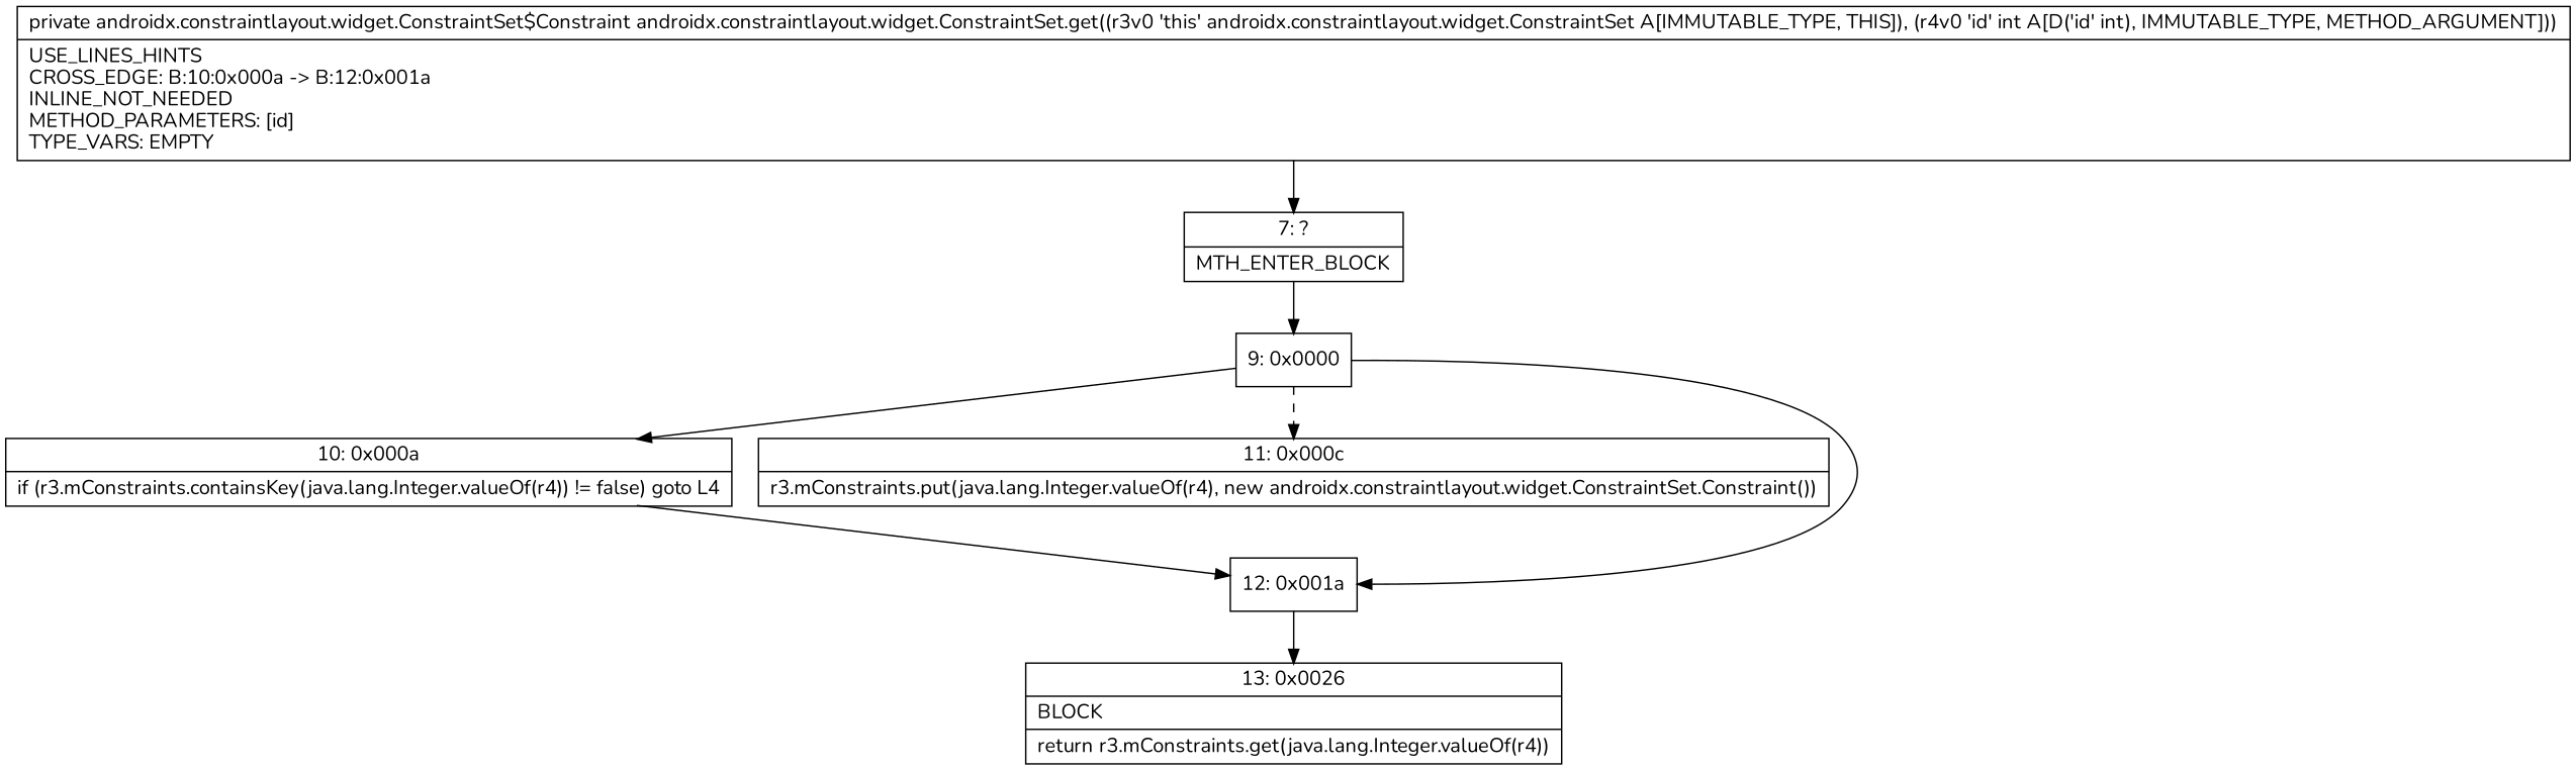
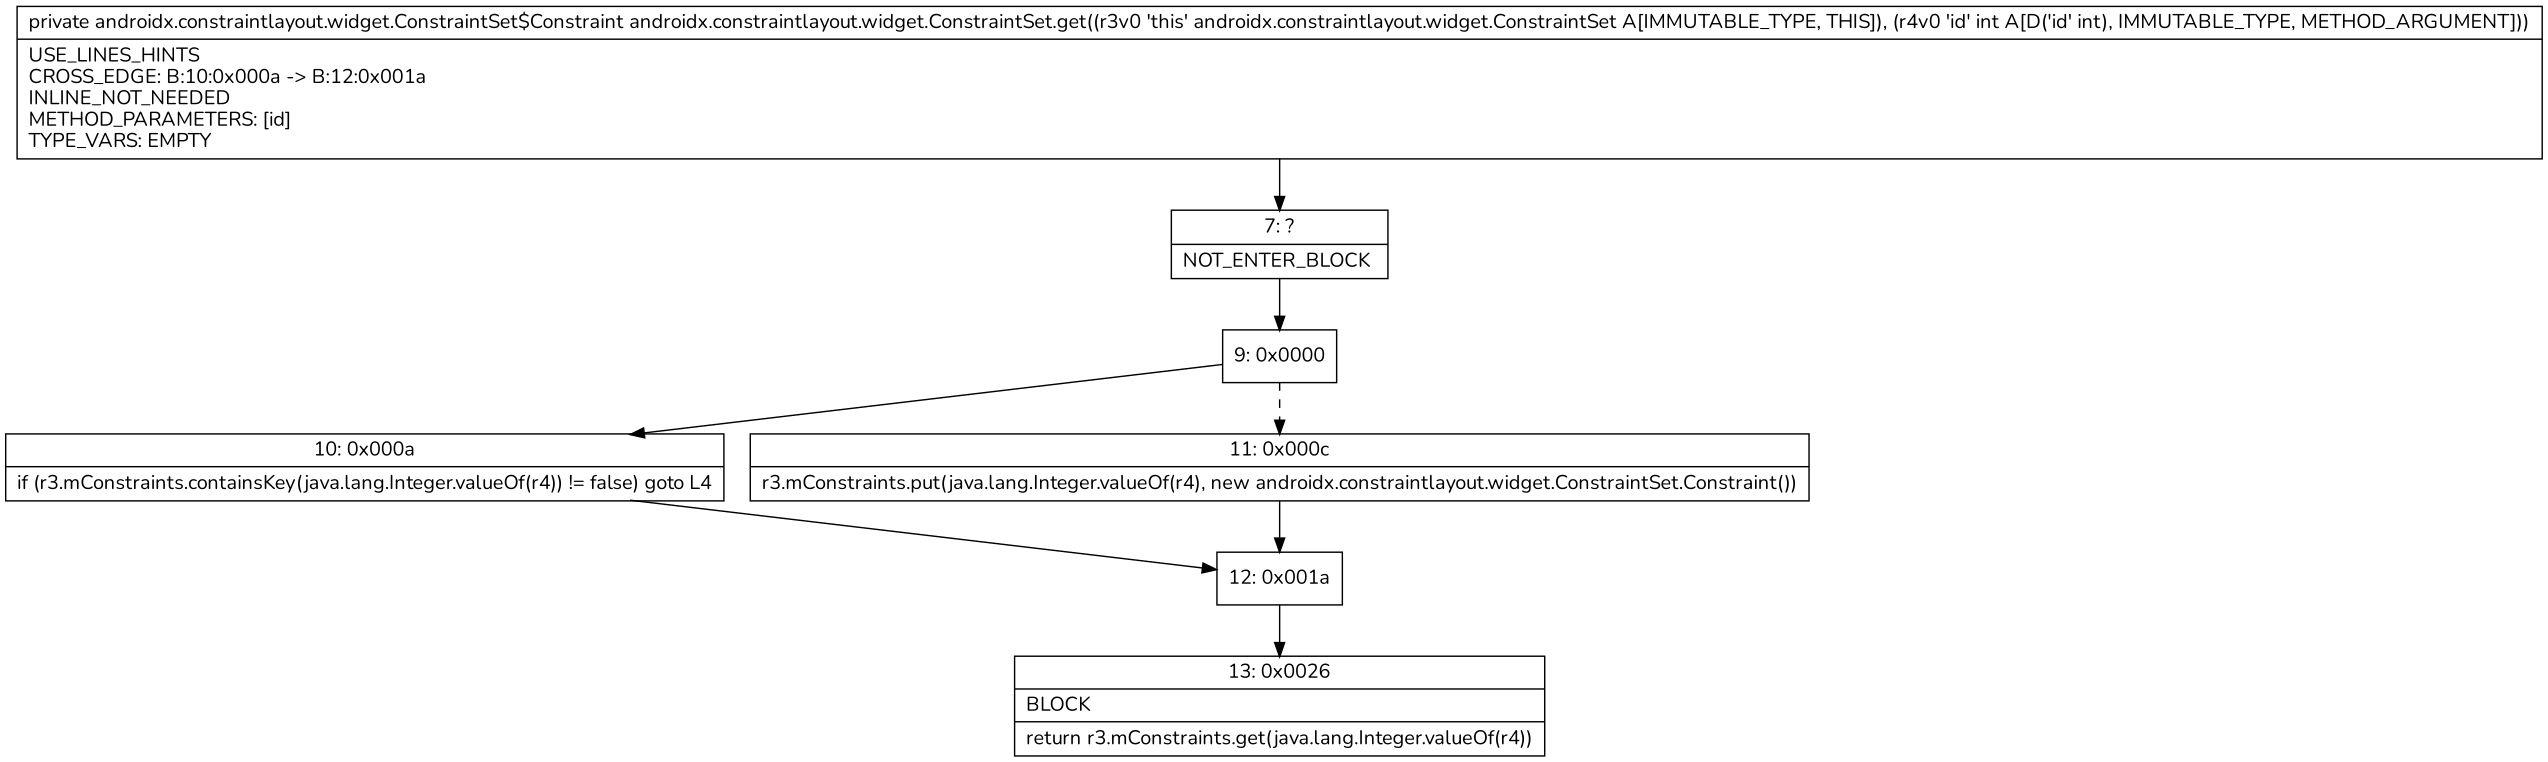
  digraph {
    fontname=Nunito
    node [fontname=Nunito shape=record]
    edge [fontname=Nunito]
-   n1 [label="{7\:\ ?|MTH_ENTER_BLOCK\l}"]
+   n1 [label="{7\:\ ?|NOT_ENTER_BLOCK\l}"]
    n2 [label="{9\:\ 0x0000}"]
    n3 [label="{10\:\ 0x000a|if (r3.mConstraints.containsKey(java.lang.Integer.valueOf(r4)) != false) goto L4\l}"]
    n4 [label="{11\:\ 0x000c|r3.mConstraints.put(java.lang.Integer.valueOf(r4), new androidx.constraintlayout.widget.ConstraintSet.Constraint())\l}"]
    n5 [label="{12\:\ 0x001a}"]
    n6 [label="{13\:\ 0x0026|BLOCK\l|return r3.mConstraints.get(java.lang.Integer.valueOf(r4))\l}"]
    n7 [label="{private androidx.constraintlayout.widget.ConstraintSet$Constraint androidx.constraintlayout.widget.ConstraintSet.get((r3v0 'this' androidx.constraintlayout.widget.ConstraintSet A[IMMUTABLE_TYPE, THIS]), (r4v0 'id' int A[D('id' int), IMMUTABLE_TYPE, METHOD_ARGUMENT]))  | USE_LINES_HINTS\lCROSS_EDGE: B:10:0x000a \-\> B:12:0x001a\lINLINE_NOT_NEEDED\lMETHOD_PARAMETERS: [id]\lTYPE_VARS: EMPTY\l}"]
    n1 -> n2
    n2 -> n3
    n2 -> n4 [style=dashed]
    n3 -> n5
-   n2 -> n5
+   n4 -> n5
    n5 -> n6
    n7 -> n1
  }
